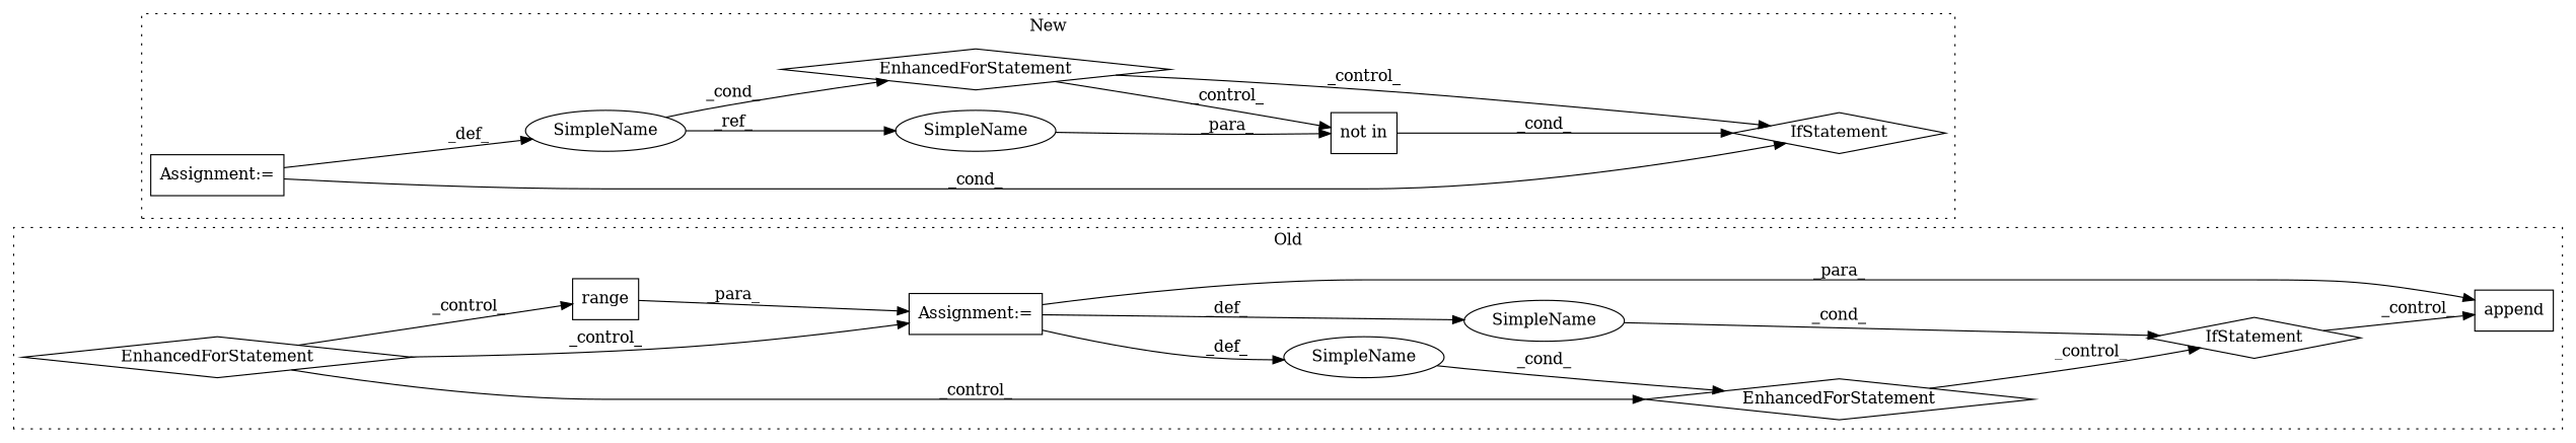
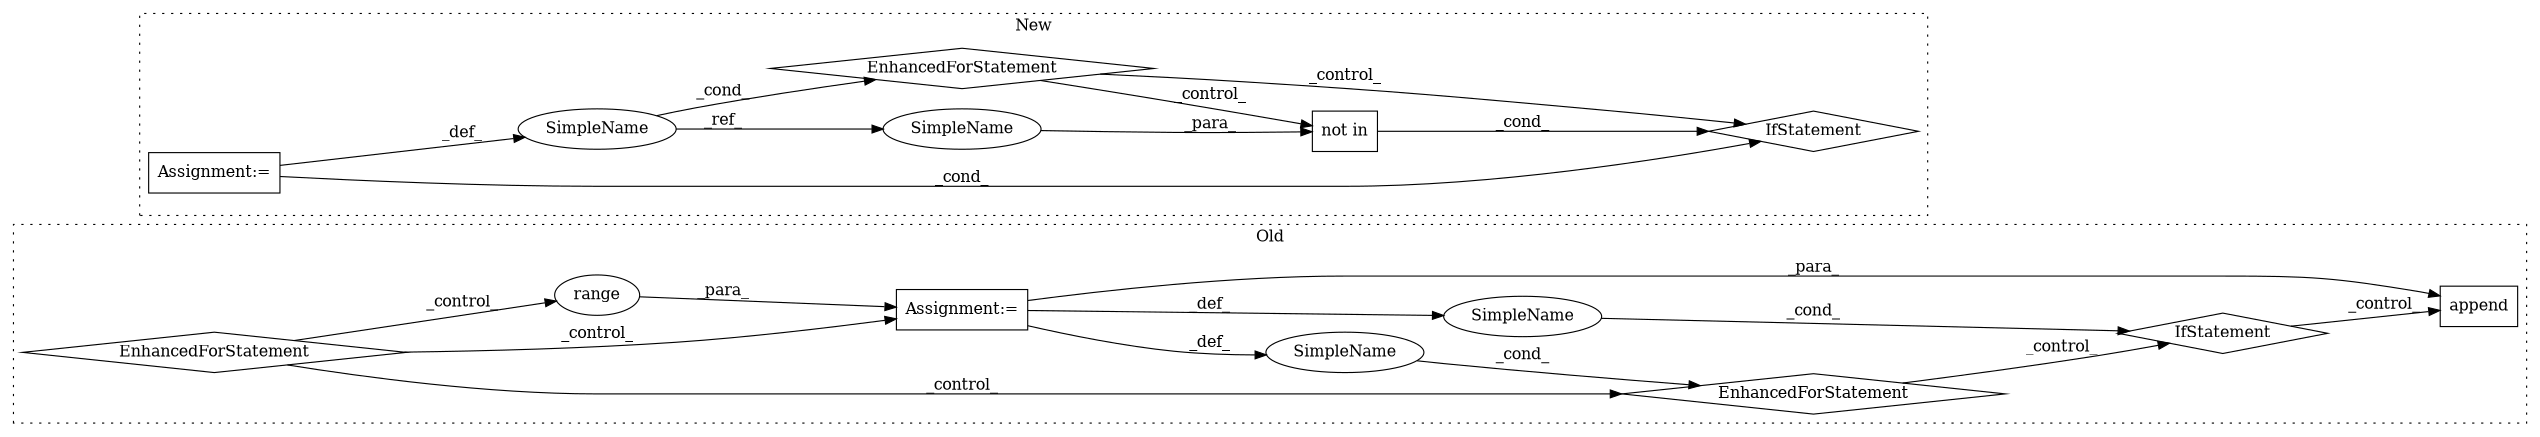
  digraph {
    rankdir=LR
    node [a=42 l="53,2" s="2477,2552" shape=diamond]
    n1 [a=70 l="57,2" label=EnhancedForStatement]
    n2 [a=7 l="57,2" label="Assignment:=" shape=box]
    n3 [a=25 l="12,2" label=IfStatement s="2604,2634"]
    n4 [l=1 label=SimpleName s=2538 shape=ellipse]
    n5 [a=70 label=EnhancedForStatement s="2394,2467"]
-   n6 [a=32 l="6,1" label=range s="2542,2551" shape=box]
+   n6 [a=32 l="6,1" label=range s="2542,2551" shape=ellipse]
    n7 [label=SimpleName shape=ellipse l="" s=""]
    n8 [a=32 l="7,1" label=append s="2716,2792" shape=box]
    n9 [a=108 l=27 label="not in" s=2757 shape=box]
    n10 [a=25 l="10,2" label=IfStatement s="2747,2784"]
    n11 [a=7 label="Assignment:=" s="2645,2737" shape=box]
    n12 [a=70 label=EnhancedForStatement s="2645,2737"]
    n13 [l=11 label=SimpleName s=2702 shape=ellipse]
    n14 [l=11 label=SimpleName s=2773 shape=ellipse]
    subgraph cluster_1 {
      label=Old
      style=dotted
      n1
      n2
      n3
      n4
      n5
      n6
      n7
      n8
    }
    subgraph cluster_2 {
      label=New
      style=dotted
      n9
      n10
      n11
      n12
      n13
      n14
    }
    n1 -> n3 [label=_control_]
    n2 -> n4 [label=_def_]
    n2 -> n7 [label=_def_]
    n2 -> n8 [label=_para_]
    n3 -> n8 [label=_control_]
    n4 -> n1 [label=_cond_]
    n5 -> n1 [label=_control_]
    n5 -> n2 [label=_control_]
    n5 -> n6 [label=_control_]
    n6 -> n2 [label=_para_]
    n7 -> n3 [label=_cond_]
    n9 -> n10 [label=_cond_]
    n11 -> n10 [label=_cond_]
    n11 -> n13 [label=_def_]
    n12 -> n9 [label=_control_]
    n12 -> n10 [label=_control_]
    n13 -> n12 [label=_cond_]
    n13 -> n14 [label=_ref_]
    n14 -> n9 [label=_para_]
  }
